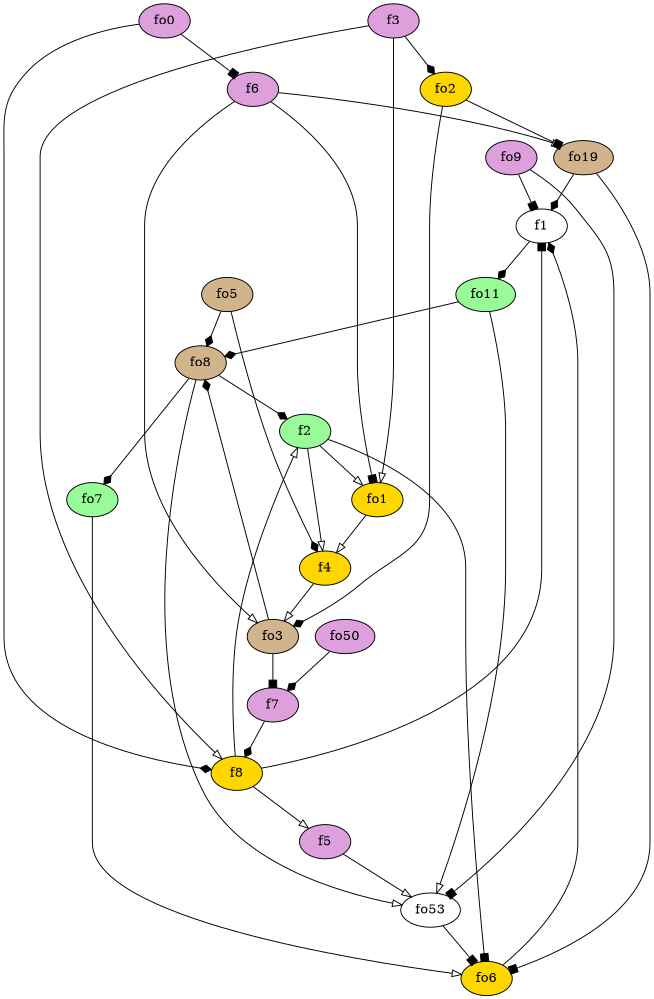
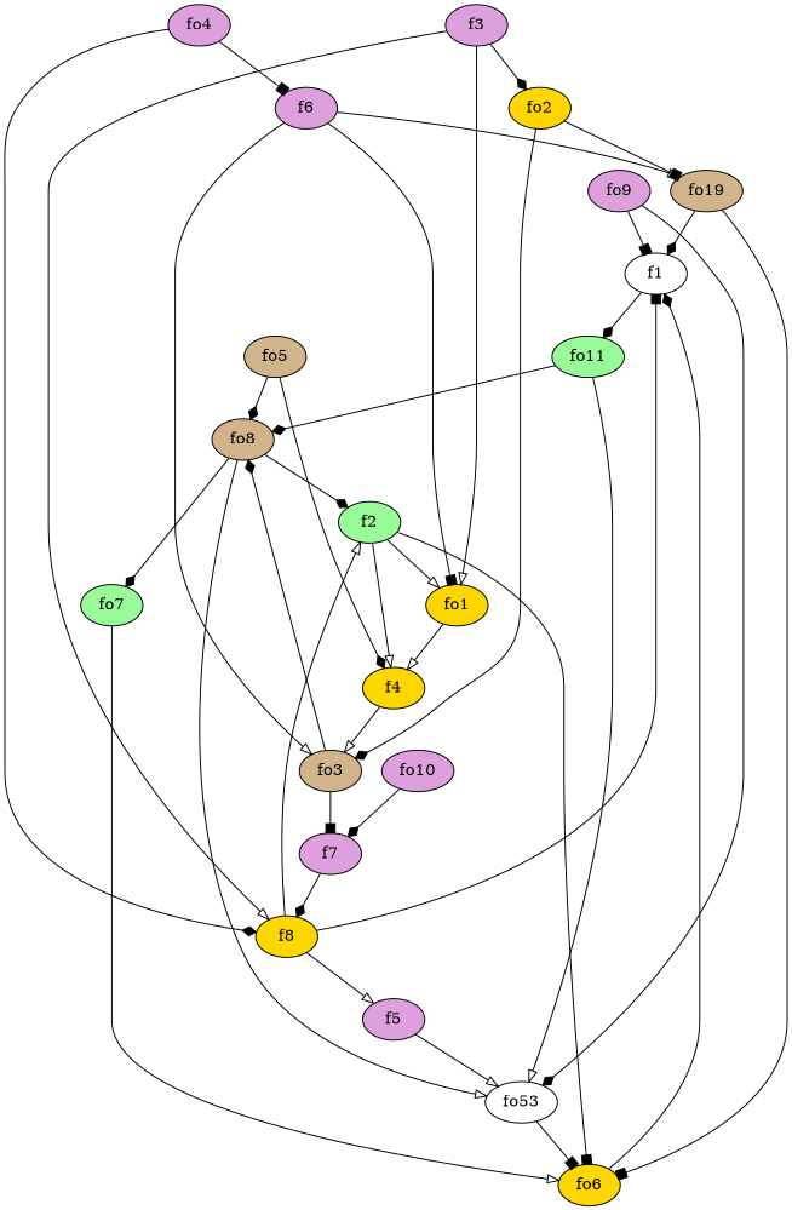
  strict digraph {
    node [fillcolor=plum style=filled]
    edge [arrowhead=diamond weight=2]
    f1 [fillcolor=white]
    fo11 [fillcolor=palegreen]
    n3 [fillcolor=white label=fo53]
    fo8 [fillcolor=tan]
    f2 [fillcolor=palegreen]
    f4 [fillcolor=gold]
    fo1 [fillcolor=gold]
    fo6 [fillcolor=gold]
    fo3 [fillcolor=tan]
    f3
    f8 [fillcolor=gold]
    fo2 [fillcolor=gold]
    f5
    n14 [fillcolor=tan label=fo19]
    f7
    f6
-   fo4 [label=fo0]
+   fo4
    fo7 [fillcolor=palegreen]
    fo5 [fillcolor=tan]
    fo9
-   fo10 [label=fo50]
+   fo10
    f1 -> fo11
    fo11 -> n3 [arrowhead=onormal]
    fo11 -> fo8
    n3 -> fo6 [arrowhead=box]
    fo8 -> n3 [arrowhead=onormal]
    fo8 -> f2
    fo8 -> fo7
    f2 -> f4 [arrowhead=onormal]
    f2 -> fo1 [arrowhead=onormal]
    f2 -> fo6 [arrowhead=box]
    f4 -> fo3 [arrowhead=onormal]
    fo1 -> f4 [arrowhead=onormal]
    fo6 -> f1
    fo3 -> fo8
    fo3 -> f7 [arrowhead=box]
    f3 -> fo1 [arrowhead=onormal]
    f3 -> f8 [arrowhead=onormal]
    f3 -> fo2
    f8 -> f1 [arrowhead=box]
    f8 -> f2 [arrowhead=onormal]
    f8 -> f5 [arrowhead=onormal]
    fo2 -> fo3
    fo2 -> n14 [arrowhead=box]
    f5 -> n3 [arrowhead=onormal]
    n14 -> f1
    n14 -> fo6 [arrowhead=box]
    f7 -> f8
    f6 -> fo1 [arrowhead=box]
    f6 -> fo3 [arrowhead=onormal]
    f6 -> n14 [arrowhead=onormal]
    fo4 -> f8
    fo4 -> f6 [arrowhead=box]
    fo7 -> fo6 [arrowhead=onormal]
    fo5 -> fo8
    fo5 -> f4
    fo9 -> f1 [arrowhead=box]
-   fo9 -> n3 [arrowhead=box]
+   fo9 -> n3
    fo10 -> f7
  }
